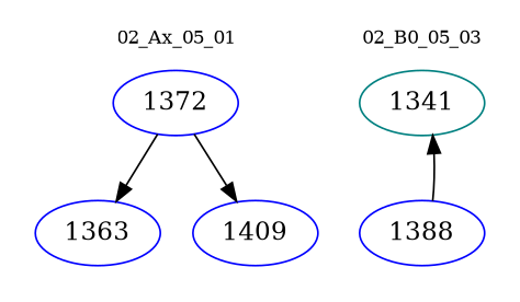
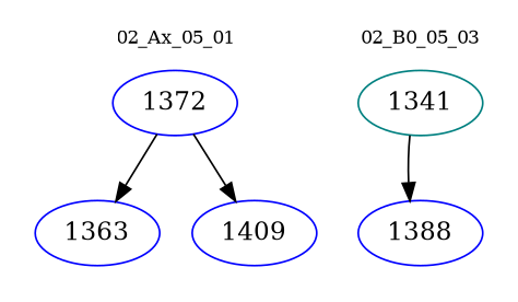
  digraph {
    node [color=blue]
    edge [color=black]
    n1 [label=1372]
    n2 [label=1363]
    n3 [label=1409]
    n4 [color=teal label=1341]
    n5 [label=1388]
    subgraph cluster_1 {
      color=white
      fontsize=10
      label="02_Ax_05_01"
      n1
      n2
      n3
    }
    subgraph cluster_2 {
      color=white
      fontsize=10
      label="02_B0_05_03"
      n4
      n5
    }
    n1 -> n2
    n1 -> n3
-   n5 -> n4
+   n4 -> n5
  }
